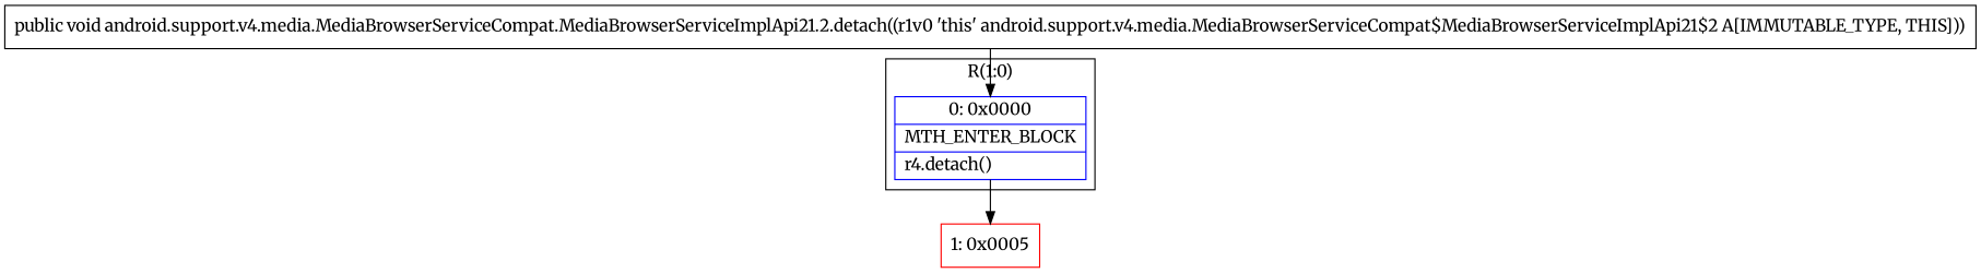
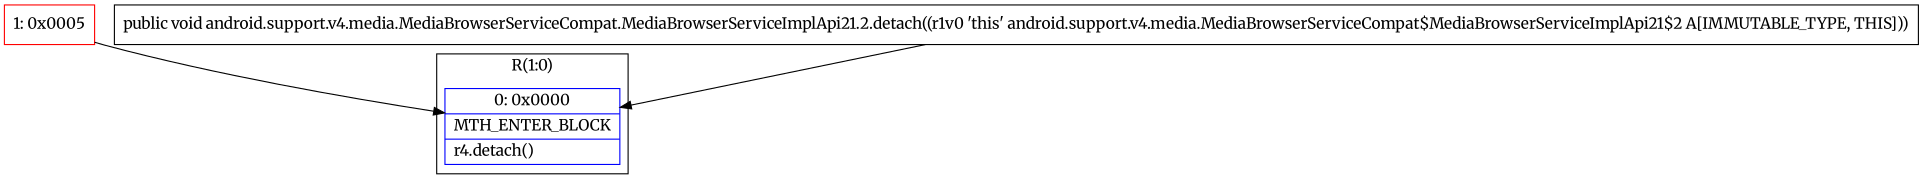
  digraph {
    fontname=Merriweather
    node [shape=record fontname=Merriweather]
    edge [fontname=Merriweather]
    n1 [color=blue label="{0\:\ 0x0000|MTH_ENTER_BLOCK\l|r4.detach()\l}"]
    n2 [color=red label="{1\:\ 0x0005}"]
    n3 [label="{public void android.support.v4.media.MediaBrowserServiceCompat.MediaBrowserServiceImplApi21.2.detach((r1v0 'this' android.support.v4.media.MediaBrowserServiceCompat$MediaBrowserServiceImplApi21$2 A[IMMUTABLE_TYPE, THIS])) }"]
    subgraph cluster_1 {
      label="R(1:0)"
      n1
    }
-   n1 -> n2
+   n2 -> n1
    n3 -> n1
  }
